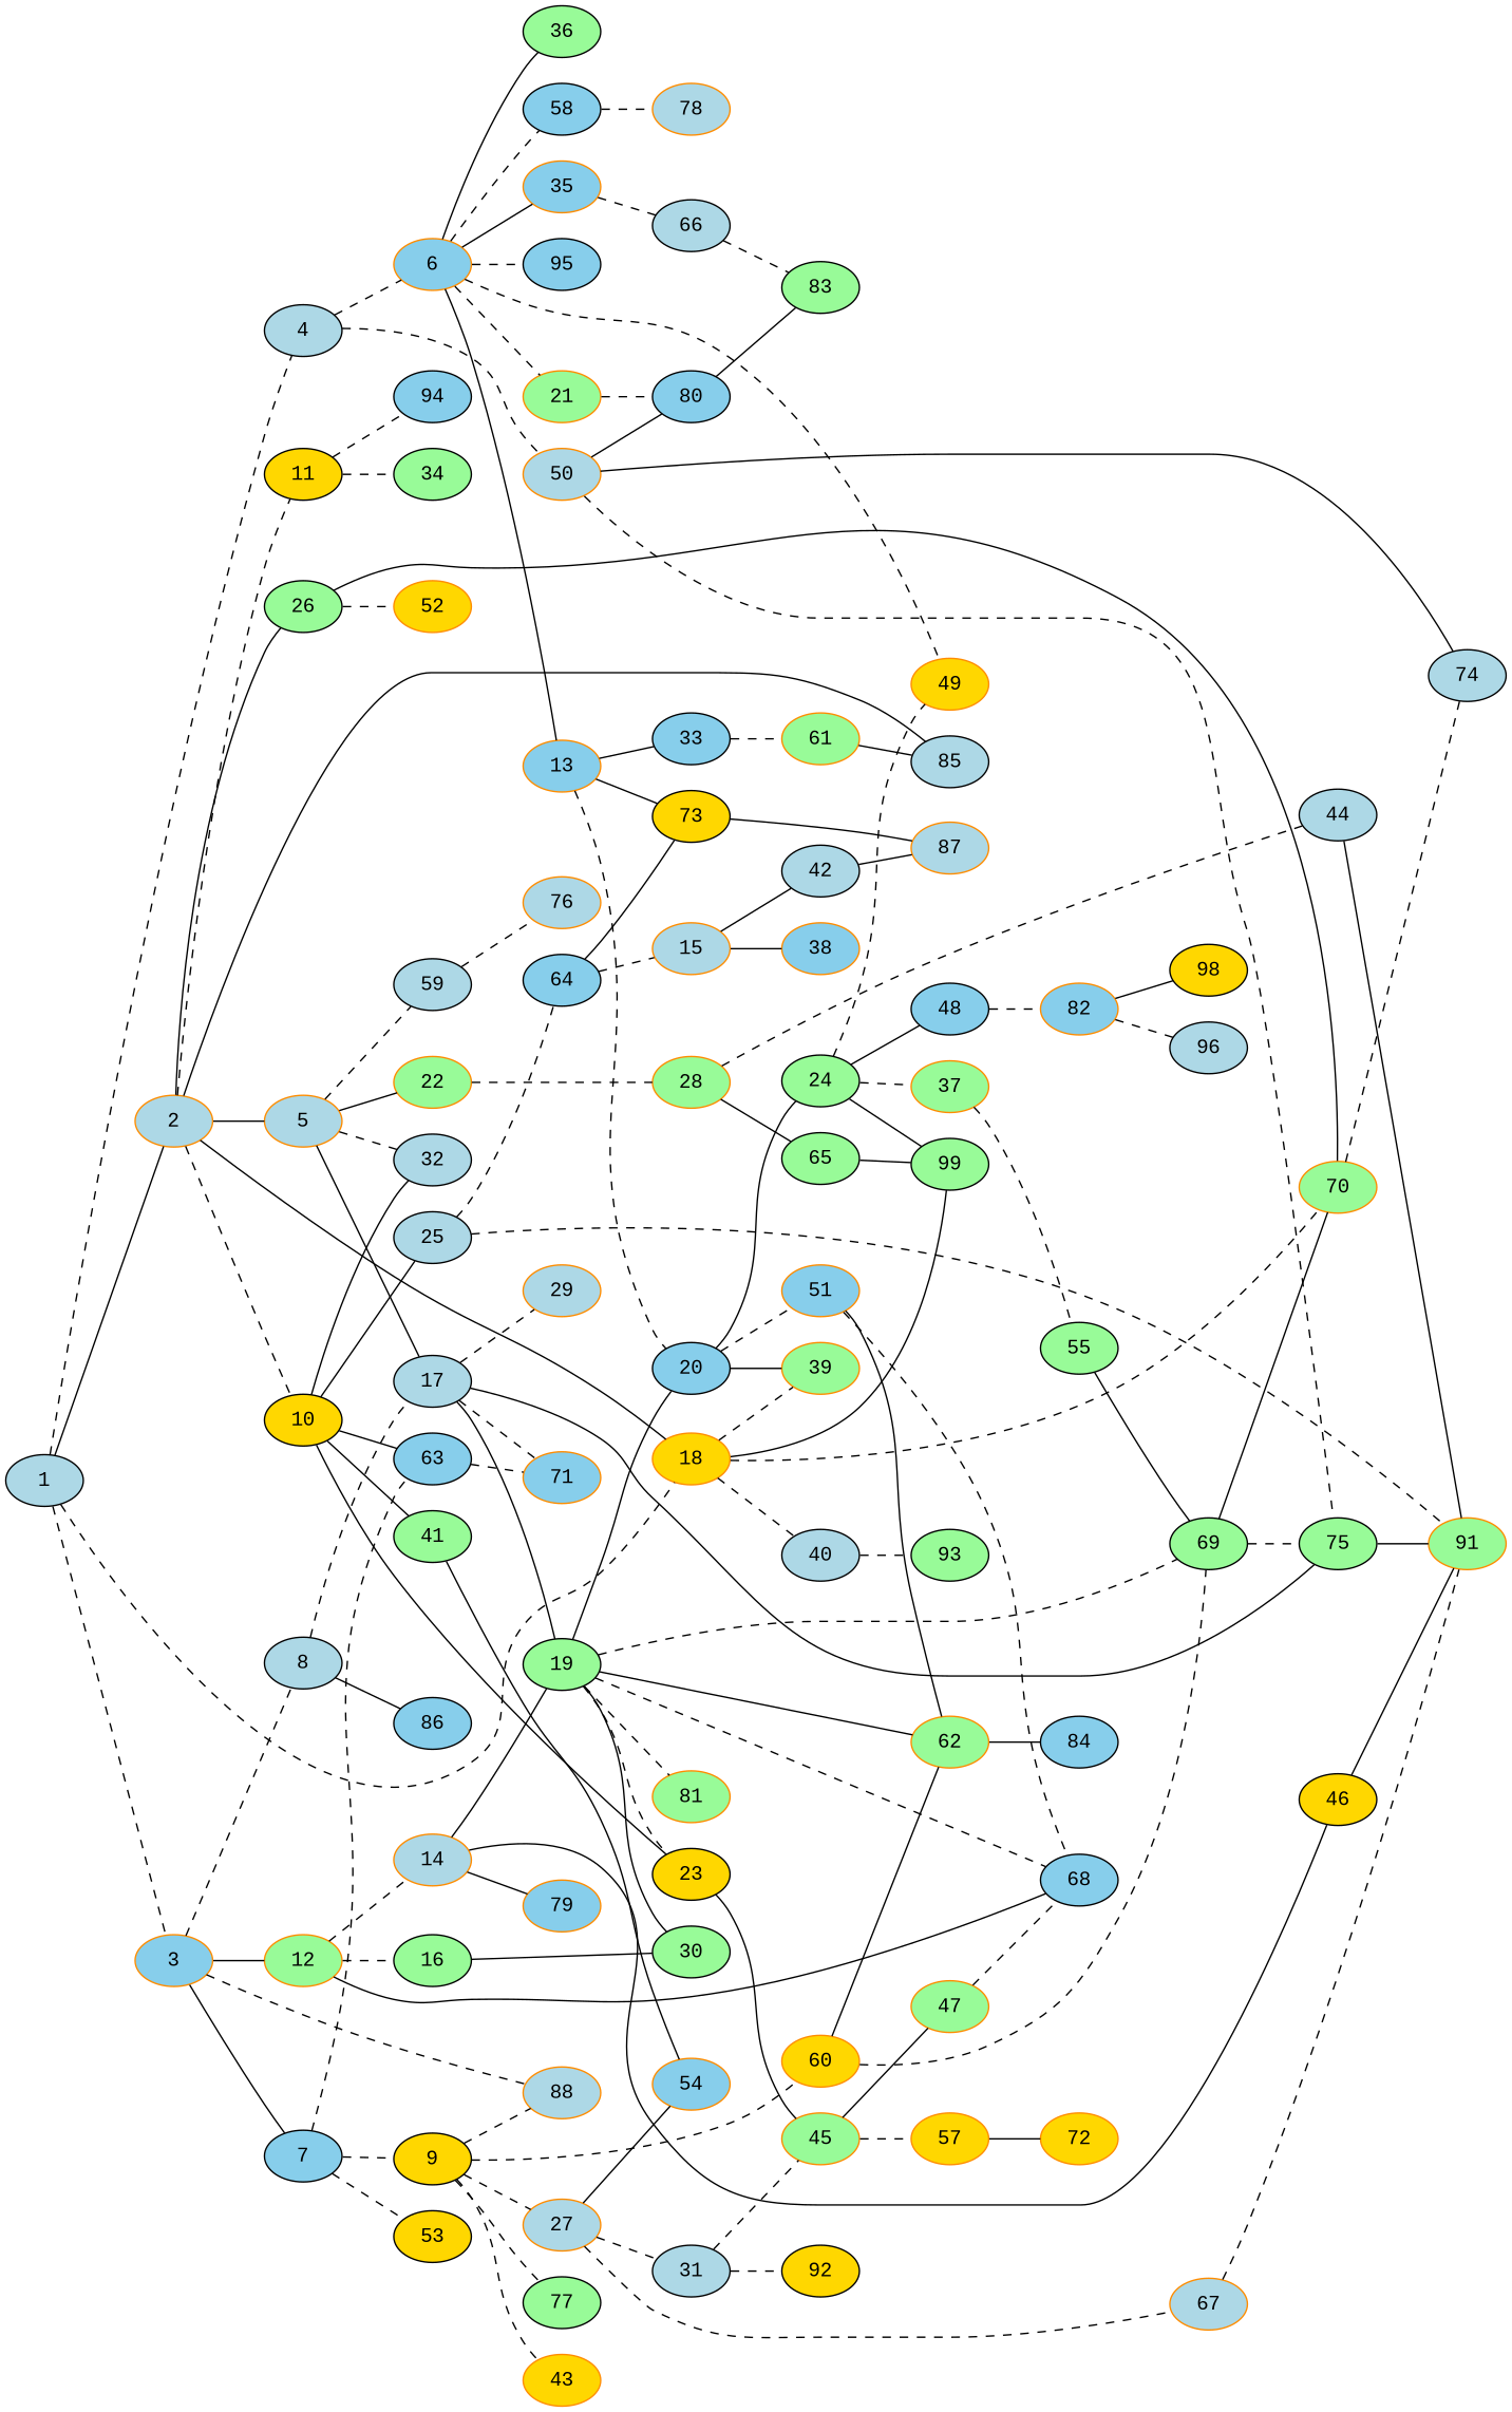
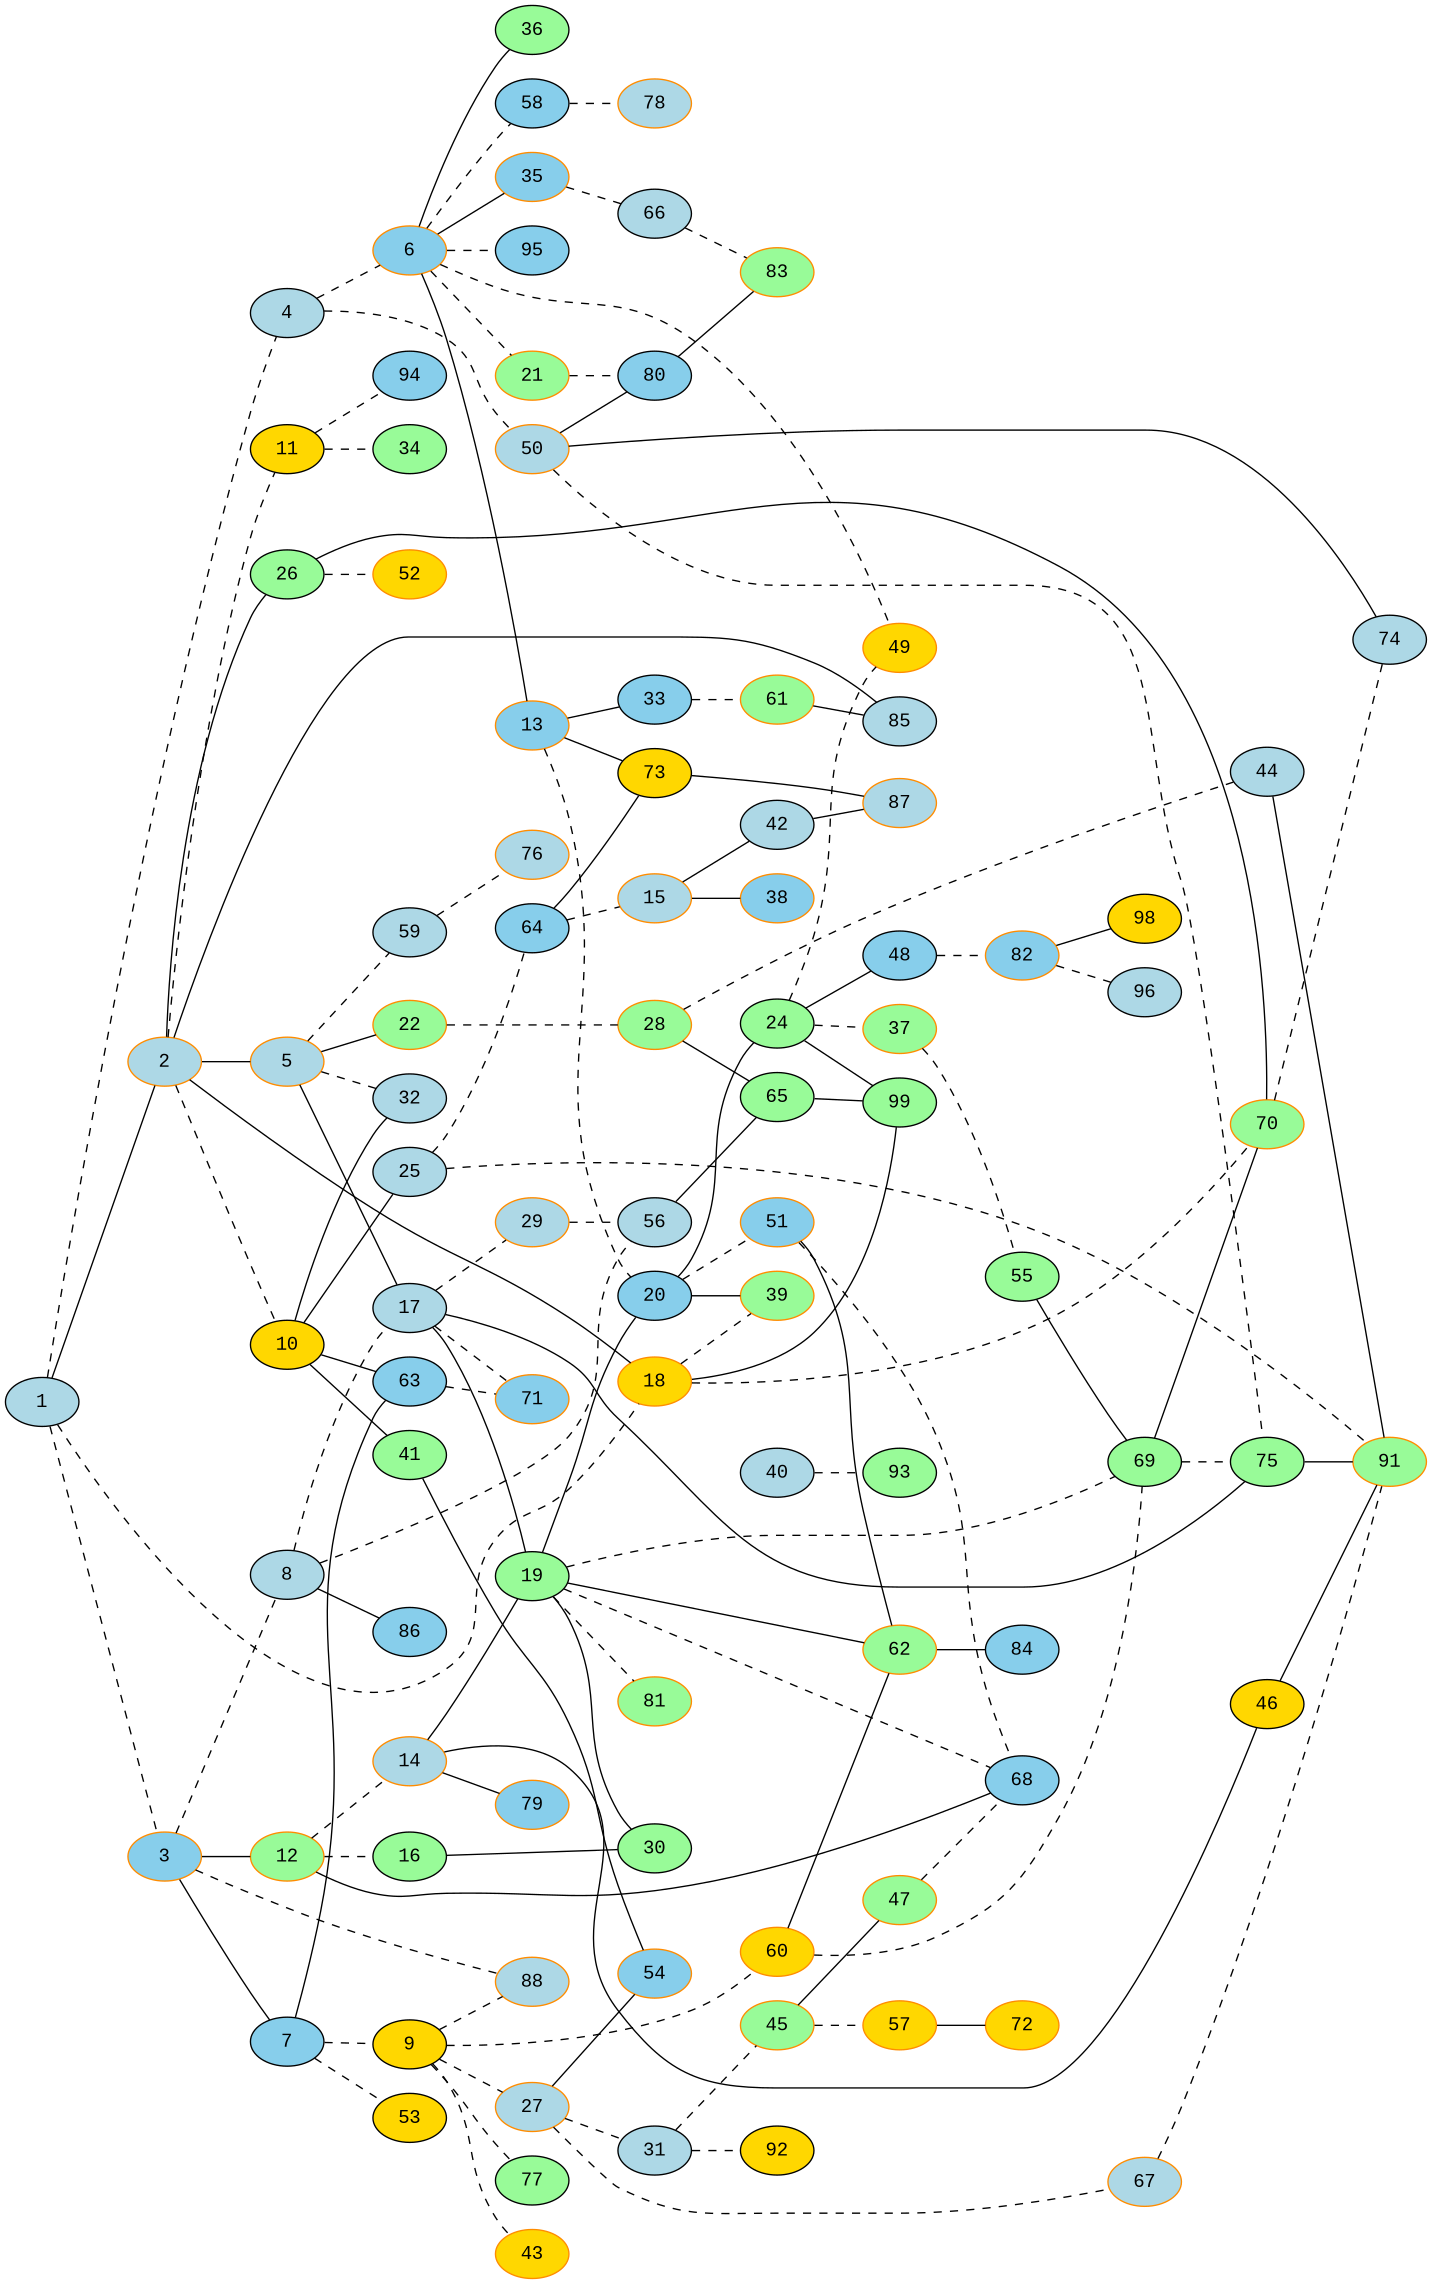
  graph {
    fontname="Liberation Mono"
    rankdir=LR
    node [color=black fillcolor=palegreen fontname="Liberation Mono" style=filled]
    edge [fontname="Liberation Mono" style=dashed]
    1 [fillcolor=lightblue]
    2 [color=darkorange fillcolor=lightblue]
    3 [color=darkorange fillcolor=skyblue]
    4 [fillcolor=lightblue]
    18 [color=darkorange fillcolor=gold]
    5 [color=darkorange fillcolor=lightblue]
    10 [fillcolor=gold]
    11 [fillcolor=gold]
    26
    85 [fillcolor=lightblue]
    7 [fillcolor=skyblue]
    8 [fillcolor=lightblue]
    12 [color=darkorange]
    88 [color=darkorange fillcolor=lightblue]
    6 [color=darkorange fillcolor=skyblue]
    50 [color=darkorange fillcolor=lightblue]
    39 [color=darkorange]
    40 [fillcolor=lightblue]
    70 [color=darkorange]
    n20 [label=99]
    17 [fillcolor=lightblue]
    22 [color=darkorange]
    32 [fillcolor=lightblue]
    59 [fillcolor=lightblue]
    63 [fillcolor=skyblue]
-   23 [fillcolor=gold]
    25 [fillcolor=lightblue]
    41
    34
    94 [fillcolor=skyblue]
    52 [color=darkorange fillcolor=gold]
    9 [fillcolor=gold]
    53 [fillcolor=gold]
+   56 [fillcolor=lightblue]
    86 [fillcolor=skyblue]
    14 [color=darkorange fillcolor=lightblue]
    16
    68 [fillcolor=skyblue]
    13 [color=darkorange fillcolor=skyblue]
    21 [color=darkorange]
    35 [color=darkorange fillcolor=skyblue]
    36
    49 [color=darkorange fillcolor=gold]
    58 [fillcolor=skyblue]
    95 [fillcolor=skyblue]
    75
    80 [fillcolor=skyblue]
    74 [fillcolor=lightblue]
    19
    29 [color=darkorange fillcolor=lightblue]
    71 [color=darkorange fillcolor=skyblue]
    28 [color=darkorange]
    76 [color=darkorange fillcolor=lightblue]
    20 [fillcolor=skyblue]
    33 [fillcolor=skyblue]
    73 [fillcolor=gold]
    66 [fillcolor=lightblue]
    78 [color=darkorange fillcolor=lightblue]
    27 [color=darkorange fillcolor=lightblue]
    43 [color=darkorange fillcolor=gold]
    60 [color=darkorange fillcolor=gold]
    77
    65
    31 [fillcolor=lightblue]
    54 [color=darkorange fillcolor=skyblue]
    67 [color=darkorange fillcolor=lightblue]
    62 [color=darkorange]
    69
    45 [color=darkorange]
    64 [fillcolor=skyblue]
    91 [color=darkorange]
    46 [fillcolor=gold]
    79 [color=darkorange fillcolor=skyblue]
    30
    15 [color=darkorange fillcolor=lightblue]
    38 [color=darkorange fillcolor=skyblue]
    42 [fillcolor=lightblue]
    24
    51 [color=darkorange fillcolor=skyblue]
    61 [color=darkorange]
    87 [color=darkorange fillcolor=lightblue]
    81 [color=darkorange]
    93
    84 [fillcolor=skyblue]
    37 [color=darkorange]
    48 [fillcolor=skyblue]
-   83
+   83 [color=darkorange]
    44 [fillcolor=lightblue]
    47 [color=darkorange]
    57 [color=darkorange fillcolor=gold]
    55
    82 [color=darkorange fillcolor=skyblue]
    92 [fillcolor=gold]
    72 [color=darkorange fillcolor=gold]
    n95 [fillcolor=gold label=98]
    96 [fillcolor=lightblue]
    1 -- 2 [style=solid]
    1 -- 3
    1 -- 4
    1 -- 18
    2 -- 18 [style=solid]
    2 -- 5 [style=solid]
    2 -- 10
    2 -- 11
    2 -- 26 [style=solid]
    2 -- 85 [style=solid]
    3 -- 7 [style=solid]
    3 -- 8
    3 -- 12 [style=solid]
    3 -- 88
    4 -- 6
    4 -- 50
    18 -- 39
-   18 -- 40
    18 -- 70
    18 -- n20 [style=solid]
    5 -- 17 [style=solid]
    5 -- 22 [style=solid]
    5 -- 32
    5 -- 59
    10 -- 32 [style=solid]
    10 -- 63 [style=solid]
-   10 -- 23 [style=solid]
    10 -- 25 [style=solid]
    10 -- 41 [style=solid]
    11 -- 34
    11 -- 94
    26 -- 70 [style=solid]
    26 -- 52
-   7 -- 63
+   7 -- 63 [style=solid]
    7 -- 9
    7 -- 53
    8 -- 17
+   8 -- 56
    8 -- 86 [style=solid]
    12 -- 14
    12 -- 16
    12 -- 68 [style=solid]
    6 -- 13 [style=solid]
    6 -- 21
    6 -- 35 [style=solid]
    6 -- 36 [style=solid]
    6 -- 49
    6 -- 58
    6 -- 95
    50 -- 75
    50 -- 80 [style=solid]
    50 -- 74 [style=solid]
    40 -- 93
    70 -- 74
    17 -- 75 [style=solid]
    17 -- 19 [style=solid]
    17 -- 29
    17 -- 71
    22 -- 28
    59 -- 76
    63 -- 71
-   23 -- 45 [style=solid]
    25 -- 64
    25 -- 91
    41 -- 54 [style=solid]
    9 -- 88
    9 -- 27
    9 -- 43
    9 -- 60
    9 -- 77
+   56 -- 65 [style=solid]
    14 -- 19 [style=solid]
    14 -- 46 [style=solid]
    14 -- 79 [style=solid]
    16 -- 30 [style=solid]
    13 -- 20
    13 -- 33 [style=solid]
    13 -- 73 [style=solid]
    21 -- 80
    35 -- 66
    58 -- 78
    75 -- 91 [style=solid]
    80 -- 83 [style=solid]
-   19 -- 23
    19 -- 68
    19 -- 20 [style=solid]
    19 -- 62 [style=solid]
    19 -- 69
    19 -- 30 [style=solid]
    19 -- 81
+   29 -- 56
    28 -- 65 [style=solid]
    28 -- 44
    20 -- 39 [style=solid]
    20 -- 24 [style=solid]
    20 -- 51
    33 -- 61
    73 -- 87 [style=solid]
    66 -- 83
    27 -- 31
    27 -- 54 [style=solid]
    27 -- 67
    60 -- 62 [style=solid]
    60 -- 69
    65 -- n20 [style=solid]
    31 -- 45
    31 -- 92
    67 -- 91
    62 -- 84 [style=solid]
    69 -- 70 [style=solid]
    69 -- 75
    45 -- 47 [style=solid]
    45 -- 57
    64 -- 73 [style=solid]
    64 -- 15
    46 -- 91 [style=solid]
    15 -- 38 [style=solid]
    15 -- 42 [style=solid]
    42 -- 87 [style=solid]
    24 -- n20 [style=solid]
    24 -- 49
    24 -- 37
    24 -- 48 [style=solid]
    51 -- 68
    51 -- 62 [style=solid]
    61 -- 85 [style=solid]
    37 -- 55
    48 -- 82
    44 -- 91 [style=solid]
    47 -- 68
    57 -- 72 [style=solid]
    55 -- 69 [style=solid]
    82 -- n95 [style=solid]
    82 -- 96
  }
